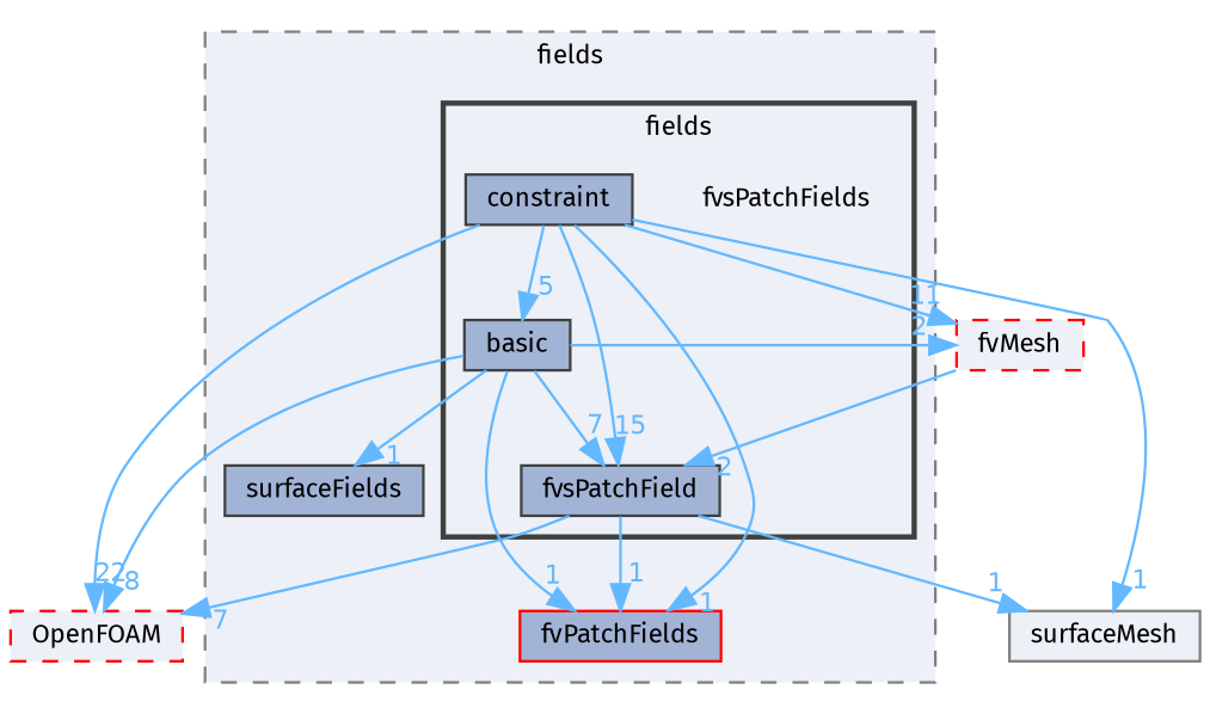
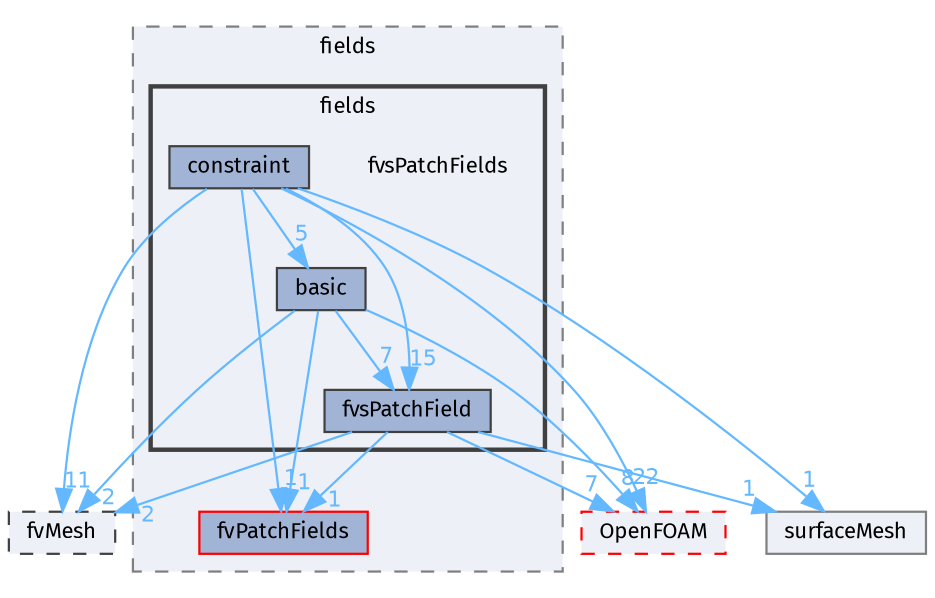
  digraph {
    compound=true
    fontname="Fira Sans"
    node [fontname="Fira Sans" fontsize=10 shape=box color=grey25 fillcolor="#a2b4d6" style=filled]
    edge [color=steelblue1 fontcolor=steelblue1 fontname="Fira Sans" fontsize=10 headlabel=1 labeldistance=1.5 labelfontname=Helvetica labelfontsize=10]
    n1 [height=0.2 label=fvsPatchFields shape=plaintext width=0.4 color="" fillcolor="" style=""]
    n2 [height=0.2 label=basic width=0.4]
    n3 [height=0.2 label=constraint width=0.4]
    n4 [height=0.2 label=fvsPatchField width=0.4]
-   n5 [height=0.2 label=surfaceFields width=0.4]
    n6 [color=red height=0.2 label=fvPatchFields width=0.4]
-   n7 [color=red fillcolor="#edf0f7" height=0.2 label=fvMesh style="filled,dashed" width=0.4]
+   n7 [fillcolor="#edf0f7" height=0.2 label=fvMesh style="filled,dashed" width=0.4]
    n8 [color=red fillcolor="#edf0f7" height=0.2 label=OpenFOAM style="filled,dashed" width=0.4]
    n9 [color=grey50 fillcolor="#edf0f7" height=0.2 label=surfaceMesh width=0.4]
    subgraph cluster_1 {
      bgcolor="#edf0f7"
      fontsize=10
      label=fields
      pencolor=grey50
      style="filled,dashed"
-     n5
      n6
      subgraph cluster_2 {
        bgcolor="#edf0f7"
        fontsize=10
        pencolor=grey25
        style="filled,bold"
        n1
        n2
        n3
        n4
      }
    }
    n2 -> n4 [headlabel=7]
-   n2 -> n5
    n2 -> n6
    n2 -> n7 [headlabel=2]
    n2 -> n8 [headlabel=8]
    n3 -> n2 [headlabel=5]
    n3 -> n4 [headlabel=15]
    n3 -> n6
    n3 -> n7 [headlabel=11]
    n3 -> n8 [headlabel=22]
    n3 -> n9
    n4 -> n6
-   n7 -> n4 [headlabel=2]
+   n4 -> n7 [headlabel=2]
    n4 -> n8 [headlabel=7]
    n4 -> n9
  }
